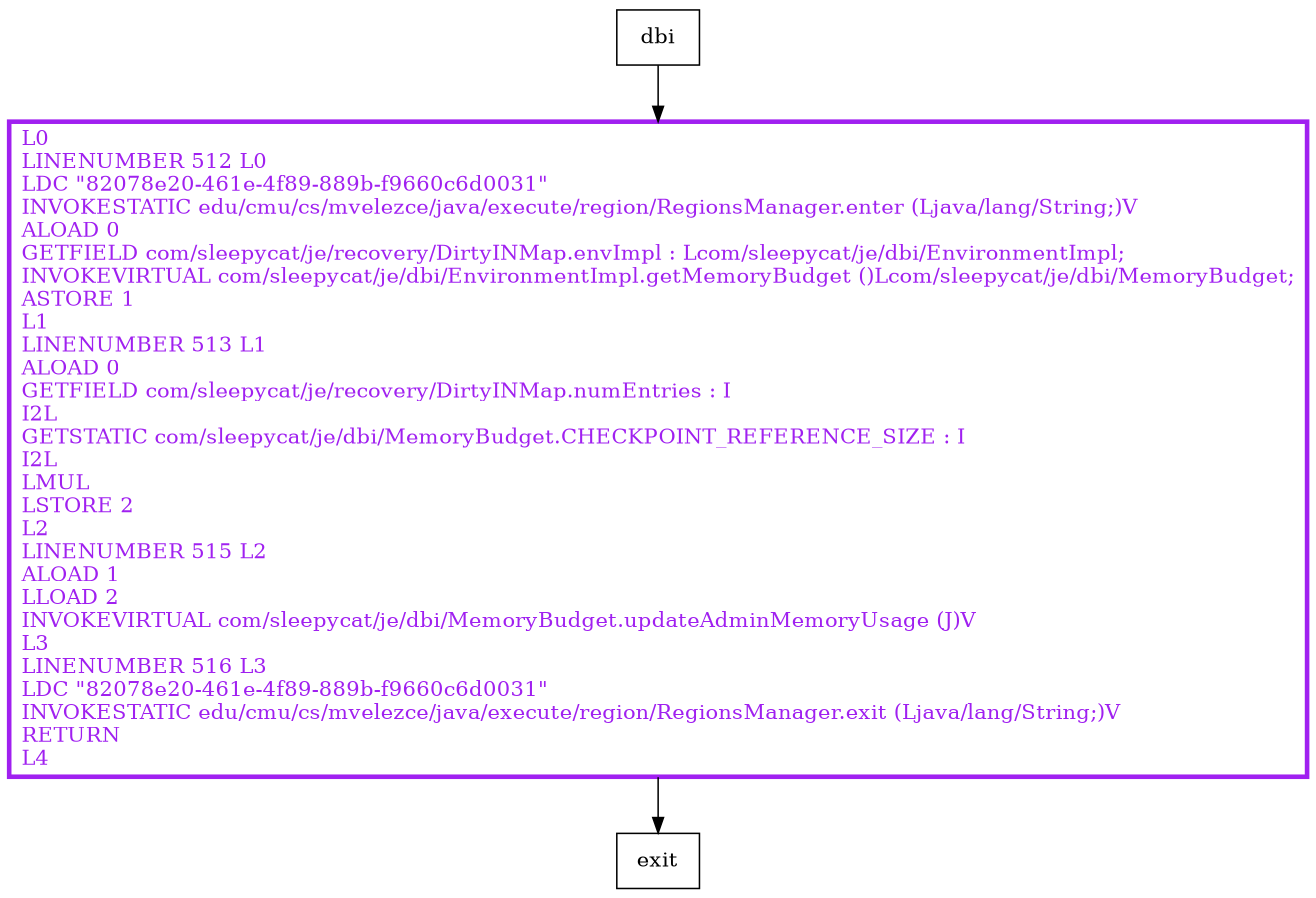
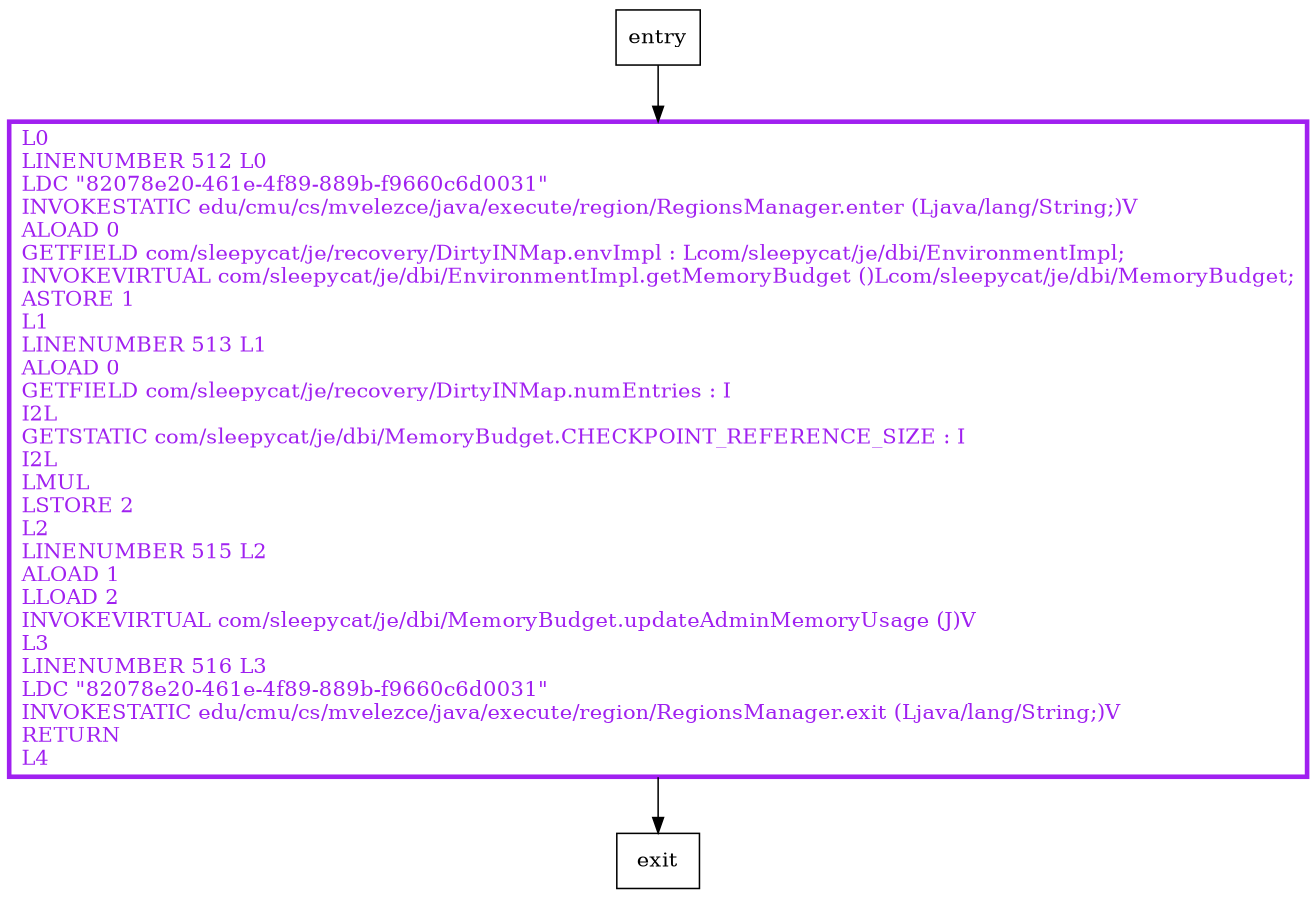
  digraph {
    node [shape=record]
    n1 [color=purple fontcolor=purple label="L0\lLINENUMBER 512 L0\lLDC \"82078e20-461e-4f89-889b-f9660c6d0031\"\lINVOKESTATIC edu/cmu/cs/mvelezce/java/execute/region/RegionsManager.enter (Ljava/lang/String;)V\lALOAD 0\lGETFIELD com/sleepycat/je/recovery/DirtyINMap.envImpl : Lcom/sleepycat/je/dbi/EnvironmentImpl;\lINVOKEVIRTUAL com/sleepycat/je/dbi/EnvironmentImpl.getMemoryBudget ()Lcom/sleepycat/je/dbi/MemoryBudget;\lASTORE 1\lL1\lLINENUMBER 513 L1\lALOAD 0\lGETFIELD com/sleepycat/je/recovery/DirtyINMap.numEntries : I\lI2L\lGETSTATIC com/sleepycat/je/dbi/MemoryBudget.CHECKPOINT_REFERENCE_SIZE : I\lI2L\lLMUL\lLSTORE 2\lL2\lLINENUMBER 515 L2\lALOAD 1\lLLOAD 2\lINVOKEVIRTUAL com/sleepycat/je/dbi/MemoryBudget.updateAdminMemoryUsage (J)V\lL3\lLINENUMBER 516 L3\lLDC \"82078e20-461e-4f89-889b-f9660c6d0031\"\lINVOKESTATIC edu/cmu/cs/mvelezce/java/execute/region/RegionsManager.exit (Ljava/lang/String;)V\lRETURN\lL4\l" penwidth=3]
    exit
-   entry [label=dbi]
+   entry
    n1 -> exit
    entry -> n1
  }
